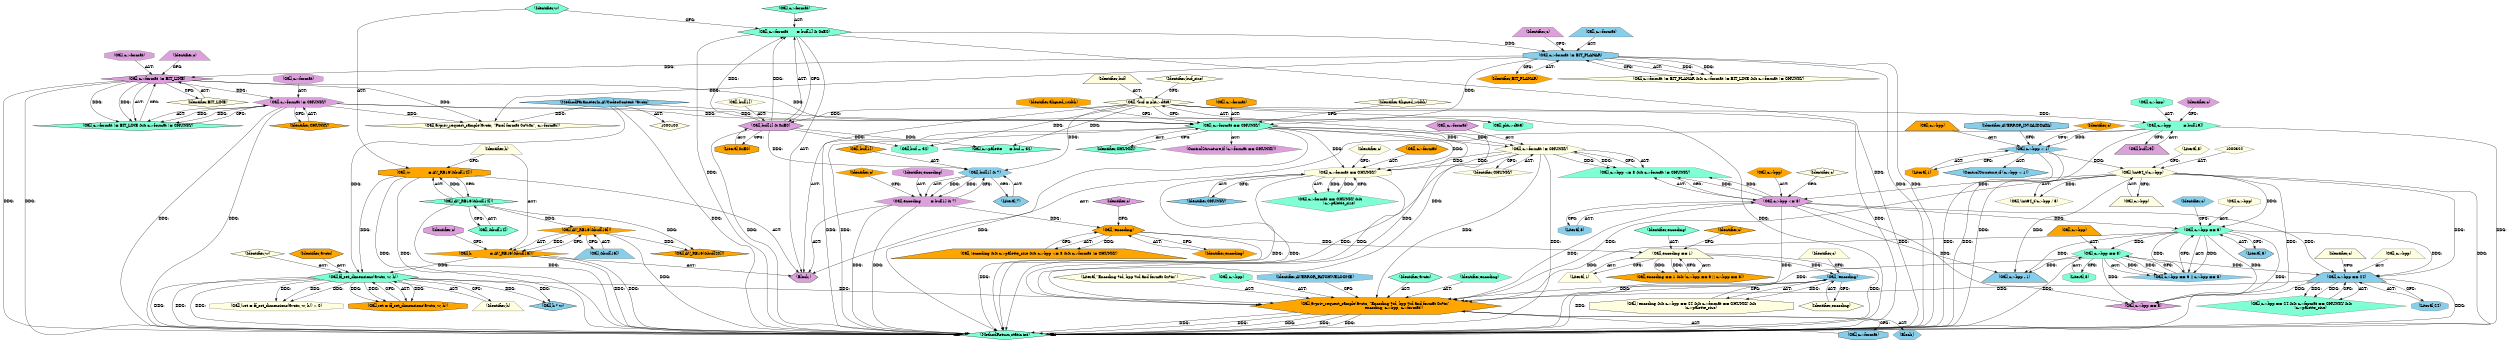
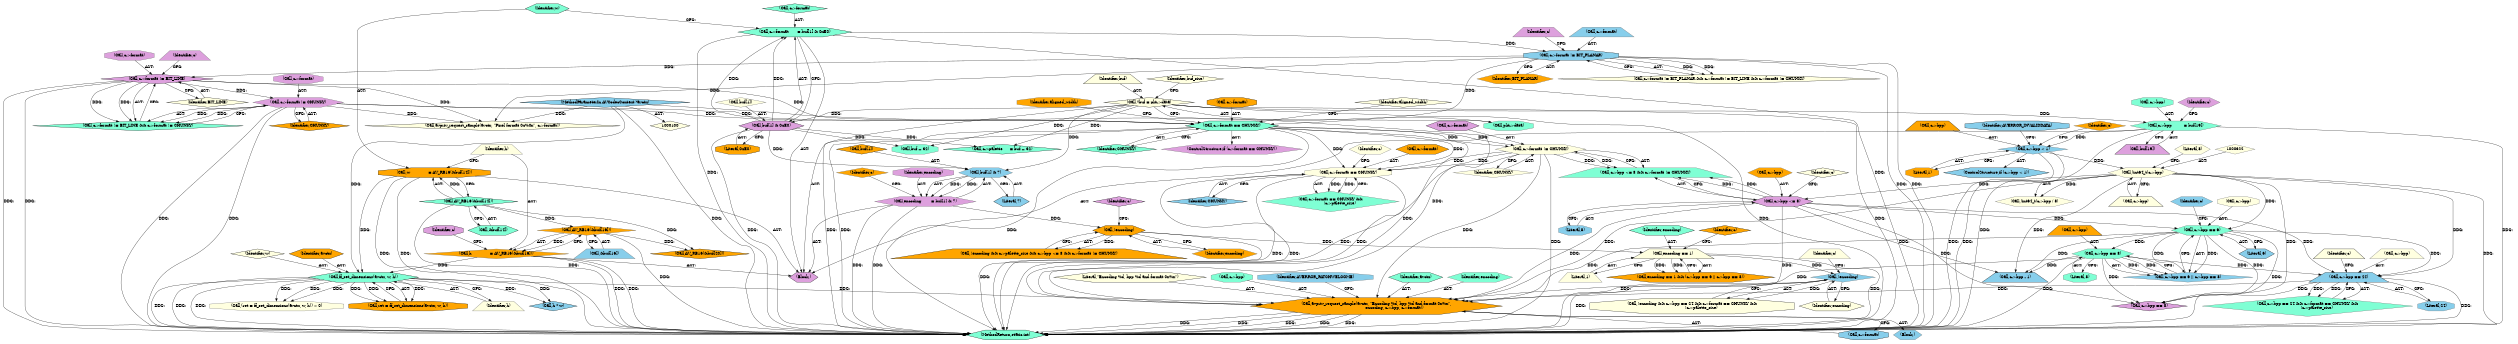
  digraph {
    node [color=black fillcolor=lightyellow shape=hexagon style=filled]
    n1 [fillcolor=orange label="(Call,avpriv_request_sample(avctx, \"Encoding %d, bpp %d and format 0x%x\",\n                              encoding, c->bpp, c->format))"]
    n2 [fillcolor=skyblue label="(Call,c->format)" shape=octagon]
-   n3 [fillcolor=aquamarine label="(MethodReturn,static int)" shape=diamond]
+   n3 [fillcolor=aquamarine label="(MethodReturn,static int)"]
    n4 [color=gray40 fillcolor=skyblue label="(Block,)"]
    n5 [fillcolor=aquamarine label="(Call,ff_set_dimensions(avctx, w, h))"]
    n6 [color=gray40 label="(Call,(ret = ff_set_dimensions(avctx, w, h)) < 0)" shape=octagon]
    n7 [fillcolor=orange label="(Call,ret = ff_set_dimensions(avctx, w, h))" shape=octagon]
    n8 [color=gray40 label="(Identifier,h)" shape=trapezium]
    n9 [fillcolor=skyblue label="(Call,h * w)" shape=diamond]
    n10 [fillcolor=skyblue label="(MethodParameterIn,AVCodecContext *avctx)" shape=diamond]
    n11 [label="(Call,avpriv_request_sample(avctx, \"Pixel format 0x%0x\", c->format))" shape=diamond]
    1000100 [shape=diamond]
    n13 [fillcolor=orange label="(Call,w               = AV_RB16(&buf[14]))" shape=octagon]
    n14 [fillcolor=aquamarine label="(Call,AV_RB16(&buf[14]))" shape=diamond]
    n15 [fillcolor=plum label="(Block,)"]
    n16 [color=gray40 fillcolor=orange label="(Call,AV_RB16(&buf[16]))" shape=diamond]
    n17 [fillcolor=aquamarine label="(Call,&buf[14])"]
    n18 [fillcolor=orange label="(Call,AV_RB16(&buf[20]))" shape=diamond]
    n19 [color=gray40 fillcolor=orange label="(Call,h               = AV_RB16(&buf[16]))" shape=diamond]
    n20 [color=gray40 fillcolor=skyblue label="(Call,&buf[16])" shape=trapezium]
    n21 [color=gray40 fillcolor=skyblue label="(Call,!encoding)" shape=diamond]
    n22 [label="(Call,!encoding && c->bpp == 24 && c->format == CHUNKY &&\n               !c->palette_size)" shape=octagon]
    n23 [label="(Identifier,encoding)"]
    n24 [label="(Call,encoding == 1)" shape=trapezium]
    n25 [fillcolor=orange label="(Call,encoding == 1 && (c->bpp == 6 || c->bpp == 8))"]
    n26 [color=gray40 label="(Literal,1)" shape=trapezium]
    n27 [fillcolor=orange label="(Call,!encoding)"]
    n28 [fillcolor=orange label="(Call,!encoding && c->palette_size && c->bpp <= 8 && c->format != CHUNKY)" shape=trapezium]
    n29 [color=gray40 fillcolor=orange label="(Identifier,encoding)"]
    n30 [color=gray40 fillcolor=plum label="(Call,encoding        = buf[1] & 7)"]
    n31 [color=gray40 fillcolor=skyblue label="(Call,buf[1] & 7)"]
    n32 [fillcolor=skyblue label="(Literal,7)"]
    n33 [fillcolor=plum label="(Call,buf[1] & 0xE0)"]
    n34 [color=gray40 fillcolor=aquamarine label="(Call,buf + 32)" shape=octagon]
    n35 [fillcolor=aquamarine label="(Call,c->palette      = buf + 32)" shape=diamond]
    n36 [fillcolor=aquamarine label="(Call,c->format       = buf[1] & 0xE0)"]
    n37 [fillcolor=orange label="(Literal,0xE0)" shape=octagon]
    n38 [label="(Call,*buf = pkt->data)" shape=diamond]
    n39 [color=gray40 fillcolor=aquamarine label="(Call,c->bpp          = buf[19])"]
    n40 [color=gray40 fillcolor=aquamarine label="(Call,pkt->data)" shape=octagon]
    n41 [color=gray40 fillcolor=skyblue label="(Call,c->bpp < 1)" shape=diamond]
    n42 [fillcolor=plum label="(Call,buf[19])" shape=trapezium]
    n43 [fillcolor=plum label="(Call,c->bpp <= 8)"]
    n44 [fillcolor=skyblue label="(Call,c->bpp == 24)" shape=trapezium]
    n45 [color=gray40 fillcolor=aquamarine label="(Call,c->bpp == 6)"]
    n46 [color=gray40 fillcolor=skyblue label="(Literal,8)" shape=octagon]
    n47 [fillcolor=plum label="(Call,c->bpp == 8)" shape=diamond]
    n48 [color=gray40 fillcolor=aquamarine label="(Call,c->bpp <= 8 && c->format != CHUNKY)" shape=trapezium]
    n49 [fillcolor=skyblue label="(Call,c->bpp - 1)" shape=trapezium]
    n50 [color=gray40 fillcolor=aquamarine label="(Call,c->bpp == 24 && c->format == CHUNKY &&\n               !c->palette_size)" shape=diamond]
    n51 [color=gray40 fillcolor=skyblue label="(Literal,24)" shape=octagon]
    n52 [color=gray40 fillcolor=aquamarine label="(Call,c->bpp == 8)"]
    n53 [color=gray40 fillcolor=skyblue label="(Call,c->bpp == 6 || c->bpp == 8)" shape=diamond]
    n54 [fillcolor=skyblue label="(Literal,6)"]
    n55 [color=gray40 label="(Call,c->format != CHUNKY)"]
    n56 [color=gray40 label="(Call,(int64_t)c->bpp)"]
    n57 [color=gray40 label="(Call,(int64_t)c->bpp / 8)"]
    n58 [label="(Call,c->bpp)" shape=trapezium]
    n59 [color=gray40 fillcolor=orange label="(Literal,1)" shape=octagon]
    n60 [fillcolor=skyblue label="(ControlStructure,if (c->bpp < 1))"]
    n61 [color=gray40 fillcolor=aquamarine label="(Literal,8)" shape=octagon]
    n62 [color=gray40 label="(Call,c->format == CHUNKY)" shape=octagon]
    n63 [color=gray40 label="(Identifier,CHUNKY)" shape=diamond]
    n64 [fillcolor=skyblue label="(Identifier,CHUNKY)" shape=diamond]
    n65 [color=gray40 fillcolor=aquamarine label="(Call,c->format == CHUNKY &&\n               !c->palette_size)" shape=diamond]
    n66 [fillcolor=aquamarine label="(Call,c->format == CHUNKY)"]
    n67 [fillcolor=aquamarine label="(Identifier,CHUNKY)" shape=diamond]
    n68 [color=gray40 fillcolor=plum label="(ControlStructure,if (c->format == CHUNKY))"]
    n69 [fillcolor=plum label="(Call,c->format != BIT_LINE)" shape=diamond]
    n70 [color=gray40 fillcolor=plum label="(Call,c->format != CHUNKY)"]
    n71 [fillcolor=aquamarine label="(Call,c->format != BIT_LINE && c->format != CHUNKY)" shape=diamond]
    n72 [label="(Identifier,BIT_LINE)" shape=diamond]
    n73 [fillcolor=orange label="(Identifier,CHUNKY)" shape=diamond]
    n74 [fillcolor=skyblue label="(Call,c->format != BIT_PLANAR)" shape=octagon]
    n75 [label="(Call,c->format != BIT_PLANAR && c->format != BIT_LINE && c->format != CHUNKY)" shape=diamond]
    n76 [color=gray40 fillcolor=orange label="(Identifier,BIT_PLANAR)"]
    n77 [fillcolor=orange label="(Call,c->format)"]
    n78 [color=gray40 fillcolor=plum label="(Identifier,c)" shape=trapezium]
    n79 [label="(Identifier,w)" shape=diamond]
    n80 [fillcolor=orange label="(Identifier,c)" shape=diamond]
    n81 [fillcolor=aquamarine label="(Identifier,w)"]
    n82 [color=gray40 fillcolor=plum label="(Identifier,c)"]
    n83 [label="(Literal,\"Encoding %d, bpp %d and format 0x%x\")"]
    n84 [color=gray40 label="(Call,buf[1])" shape=diamond]
    n85 [color=gray40 fillcolor=aquamarine label="(Call,c->bpp)" shape=octagon]
    n86 [label="(Identifier,c)" shape=diamond]
    n87 [color=gray40 fillcolor=skyblue label="(Identifier,c)"]
    n88 [fillcolor=plum label="(Identifier,c)" shape=diamond]
    n89 [color=gray40 fillcolor=aquamarine label="(Call,c->bpp)" shape=octagon]
    n90 [fillcolor=plum label="(Call,c->format)"]
    n91 [fillcolor=orange label="(Call,buf[1])" shape=diamond]
    n92 [color=gray40 label="(Identifier,h)" shape=trapezium]
    n93 [color=gray40 fillcolor=skyblue label="(Call,c->format)" shape=trapezium]
    n94 [label="(Identifier,c)" shape=trapezium]
    n95 [color=gray40 fillcolor=orange label="(Identifier,aligned_width)" shape=octagon]
    n96 [fillcolor=orange label="(Call,c->bpp)" shape=trapezium]
    n97 [color=gray40 fillcolor=orange label="(Identifier,c)" shape=diamond]
    n98 [label="(Identifier,buf_size)" shape=diamond]
    n99 [color=gray40 fillcolor=skyblue label="(Identifier,AVERROR_PATCHWELCOME)" shape=octagon]
    n100 [label="(Identifier,buf)" shape=trapezium]
    n101 [fillcolor=skyblue label="(Identifier,AVERROR_INVALIDDATA)" shape=octagon]
    n102 [fillcolor=orange label="(Call,c->format)" shape=octagon]
    n103 [color=gray40 label="(Call,c->bpp)" shape=octagon]
    n104 [fillcolor=plum label="(Identifier,c)" shape=octagon]
    n105 [color=gray40 fillcolor=plum label="(Call,c->format)" shape=octagon]
    n106 [fillcolor=aquamarine label="(Identifier,avctx)"]
    n107 [color=gray40 fillcolor=plum label="(Identifier,c)" shape=trapezium]
    n108 [color=gray40 fillcolor=orange label="(Call,c->bpp)"]
    n109 [fillcolor=orange label="(Call,c->bpp)" shape=trapezium]
    n110 [color=gray40 label="(Literal,8)"]
    n111 [color=gray40 fillcolor=plum label="(Call,c->format)" shape=octagon]
    n112 [fillcolor=aquamarine label="(Call,c->format)" shape=diamond]
    n113 [color=gray40 fillcolor=orange label="(Identifier,c)" shape=diamond]
    n114 [color=gray40 label="(Identifier,c)" shape=trapezium]
    n115 [label="(Identifier,aligned_width)" shape=diamond]
    n116 [fillcolor=orange label="(Identifier,avctx)"]
    n117 [color=gray40 fillcolor=aquamarine label="(Identifier,encoding)"]
    n118 [color=gray40 label="(Call,c->bpp)" shape=trapezium]
    n119 [color=gray40 fillcolor=plum label="(Identifier,encoding)" shape=octagon]
    n120 [color=gray40 label="(Identifier,c)"]
    n121 [fillcolor=aquamarine label="(Identifier,encoding)"]
    1000322 [color=gray40 shape=diamond]
    n1 -> n2 [label="CFG: "]
    n1 -> n3 [label="DDG: "]
    n1 -> n3 [label="DDG: "]
    n1 -> n3 [label="DDG: "]
    n1 -> n3 [label="DDG: "]
    n1 -> n3 [label="DDG: "]
    n1 -> n4 [label="AST: "]
    n2 -> n1 [label="AST: "]
    n5 -> n1 [label="DDG: "]
    n5 -> n3 [label="DDG: "]
    n5 -> n3 [label="DDG: "]
    n5 -> n3 [label="DDG: "]
    n5 -> n6 [label="DDG: "]
    n5 -> n6 [label="DDG: "]
    n5 -> n6 [label="DDG: "]
    n5 -> n7 [label="AST: "]
    n5 -> n7 [label="DDG: "]
    n5 -> n7 [label="DDG: "]
    n5 -> n7 [label="DDG: "]
    n5 -> n8 [label="CFG: "]
    n5 -> n9 [label="DDG: "]
    n5 -> n9 [label="DDG: "]
    n7 -> n5 [label="CFG: "]
    n8 -> n5 [label="AST: "]
    n10 -> n1 [label="DDG: "]
    n10 -> n3 [label="DDG: "]
    n10 -> n5 [label="DDG: "]
    n10 -> n11 [label="DDG: "]
    n10 -> 1000100 [label="AST: "]
    n13 -> n3 [label="DDG: "]
    n13 -> n3 [label="DDG: "]
    n13 -> n5 [label="DDG: "]
    n13 -> n14 [label="CFG: "]
    n13 -> n15 [label="AST: "]
    n14 -> n3 [label="DDG: "]
    n14 -> n13 [label="AST: "]
    n14 -> n13 [label="DDG: "]
    n14 -> n16 [label="DDG: "]
    n14 -> n17 [label="CFG: "]
    n14 -> n18 [label="DDG: "]
    n16 -> n3 [label="DDG: "]
    n16 -> n18 [label="DDG: "]
    n16 -> n19 [label="AST: "]
    n16 -> n19 [label="DDG: "]
    n16 -> n20 [label="CFG: "]
    n17 -> n14 [label="AST: "]
    n19 -> n3 [label="DDG: "]
    n19 -> n3 [label="DDG: "]
    n19 -> n5 [label="DDG: "]
    n19 -> n15 [label="AST: "]
    n19 -> n16 [label="CFG: "]
    n20 -> n16 [label="AST: "]
    n21 -> n1 [label="DDG: "]
    n21 -> n3 [label="DDG: "]
    n21 -> n22 [label="AST: "]
    n21 -> n22 [label="DDG: "]
    n21 -> n23 [label="CFG: "]
    n22 -> n21 [label="CFG: "]
    n23 -> n21 [label="AST: "]
    n24 -> n3 [label="DDG: "]
    n24 -> n21 [label="DDG: "]
    n24 -> n25 [label="AST: "]
    n24 -> n25 [label="DDG: "]
    n24 -> n25 [label="DDG: "]
    n24 -> n26 [label="CFG: "]
    n25 -> n24 [label="CFG: "]
    n26 -> n24 [label="AST: "]
    n27 -> n3 [label="DDG: "]
    n27 -> n24 [label="DDG: "]
    n27 -> n28 [label="AST: "]
    n27 -> n28 [label="DDG: "]
    n27 -> n29 [label="CFG: "]
    n28 -> n27 [label="CFG: "]
    n29 -> n27 [label="AST: "]
    n30 -> n3 [label="DDG: "]
    n30 -> n3 [label="DDG: "]
    n30 -> n15 [label="AST: "]
    n30 -> n27 [label="DDG: "]
-   n30 -> n31 [label="CFG: "]
+   n30 -> n31 [label="AST: "]
    n31 -> n30 [label="AST: "]
    n31 -> n30 [label="DDG: "]
    n31 -> n30 [label="DDG: "]
    n31 -> n32 [label="CFG: "]
    n32 -> n31 [label="AST: "]
    n33 -> n3 [label="DDG: "]
    n33 -> n31 [label="DDG: "]
    n33 -> n34 [label="DDG: "]
    n33 -> n35 [label="DDG: "]
    n33 -> n36 [label="AST: "]
    n33 -> n36 [label="DDG: "]
    n33 -> n36 [label="DDG: "]
    n33 -> n37 [label="CFG: "]
    n36 -> n3 [label="DDG: "]
    n36 -> n3 [label="DDG: "]
    n36 -> n15 [label="AST: "]
    n36 -> n33 [label="CFG: "]
    n36 -> n74 [label="DDG: "]
    n37 -> n33 [label="AST: "]
    n38 -> n3 [label="DDG: "]
    n38 -> n3 [label="DDG: "]
    n38 -> n15 [label="AST: "]
    n38 -> n31 [label="DDG: "]
    n38 -> n33 [label="DDG: "]
    n38 -> n34 [label="DDG: "]
    n38 -> n35 [label="DDG: "]
    n38 -> n39 [label="DDG: "]
    n38 -> n40 [label="CFG: "]
    n39 -> n3 [label="DDG: "]
    n39 -> n3 [label="DDG: "]
    n39 -> n15 [label="AST: "]
    n39 -> n41 [label="DDG: "]
    n39 -> n42 [label="CFG: "]
    n40 -> n38 [label="AST: "]
    n41 -> n3 [label="DDG: "]
    n41 -> n3 [label="DDG: "]
    n41 -> n56 [label="DDG: "]
    n41 -> n59 [label="CFG: "]
    n41 -> n60 [label="AST: "]
    n42 -> n39 [label="AST: "]
    n43 -> n1 [label="DDG: "]
    n43 -> n3 [label="DDG: "]
    n43 -> n44 [label="DDG: "]
    n43 -> n45 [label="DDG: "]
    n43 -> n46 [label="CFG: "]
    n43 -> n47 [label="DDG: "]
    n43 -> n48 [label="AST: "]
    n43 -> n48 [label="DDG: "]
    n43 -> n48 [label="DDG: "]
    n43 -> n49 [label="DDG: "]
    n44 -> n1 [label="DDG: "]
    n44 -> n3 [label="DDG: "]
    n44 -> n47 [label="DDG: "]
    n44 -> n50 [label="AST: "]
    n44 -> n50 [label="DDG: "]
    n44 -> n50 [label="DDG: "]
    n44 -> n51 [label="CFG: "]
    n45 -> n1 [label="DDG: "]
    n45 -> n3 [label="DDG: "]
    n45 -> n44 [label="DDG: "]
    n45 -> n47 [label="DDG: "]
    n45 -> n49 [label="DDG: "]
    n45 -> n52 [label="DDG: "]
    n45 -> n53 [label="AST: "]
    n45 -> n53 [label="DDG: "]
    n45 -> n53 [label="DDG: "]
    n45 -> n54 [label="CFG: "]
    n46 -> n43 [label="AST: "]
    n48 -> n43 [label="CFG: "]
    n48 -> n55 [label="CFG: "]
    n50 -> n44 [label="CFG: "]
    n51 -> n44 [label="AST: "]
    n52 -> n1 [label="DDG: "]
    n52 -> n3 [label="DDG: "]
    n52 -> n44 [label="DDG: "]
    n52 -> n47 [label="DDG: "]
    n52 -> n49 [label="DDG: "]
    n52 -> n53 [label="AST: "]
    n52 -> n53 [label="DDG: "]
    n52 -> n53 [label="DDG: "]
    n52 -> n61 [label="CFG: "]
    n53 -> n45 [label="CFG: "]
    n53 -> n52 [label="CFG: "]
    n54 -> n45 [label="AST: "]
    n55 -> n1 [label="DDG: "]
    n55 -> n3 [label="DDG: "]
    n55 -> n3 [label="DDG: "]
    n55 -> n48 [label="AST: "]
    n55 -> n48 [label="DDG: "]
    n55 -> n48 [label="DDG: "]
    n55 -> n62 [label="DDG: "]
    n55 -> n62 [label="DDG: "]
    n55 -> n63 [label="CFG: "]
    n56 -> n1 [label="DDG: "]
    n56 -> n3 [label="DDG: "]
    n56 -> n43 [label="DDG: "]
    n56 -> n44 [label="DDG: "]
    n56 -> n45 [label="DDG: "]
    n56 -> n47 [label="DDG: "]
    n56 -> n49 [label="DDG: "]
    n56 -> n57 [label="AST: "]
    n56 -> n57 [label="DDG: "]
    n56 -> n58 [label="CFG: "]
    n58 -> n56 [label="AST: "]
    n59 -> n41 [label="AST: "]
    n61 -> n52 [label="AST: "]
    n62 -> n1 [label="DDG: "]
    n62 -> n3 [label="DDG: "]
    n62 -> n3 [label="DDG: "]
    n62 -> n64 [label="CFG: "]
    n62 -> n65 [label="AST: "]
    n62 -> n65 [label="DDG: "]
    n62 -> n65 [label="DDG: "]
    n63 -> n55 [label="AST: "]
    n64 -> n62 [label="AST: "]
    n65 -> n62 [label="CFG: "]
    n66 -> n1 [label="DDG: "]
    n66 -> n3 [label="DDG: "]
    n66 -> n3 [label="DDG: "]
    n66 -> n3 [label="DDG: "]
    n66 -> n55 [label="DDG: "]
    n66 -> n55 [label="DDG: "]
    n66 -> n62 [label="DDG: "]
    n66 -> n62 [label="DDG: "]
    n66 -> n67 [label="CFG: "]
    n66 -> n68 [label="AST: "]
    n67 -> n66 [label="AST: "]
    n69 -> n3 [label="DDG: "]
    n69 -> n3 [label="DDG: "]
    n69 -> n11 [label="DDG: "]
    n69 -> n66 [label="DDG: "]
    n69 -> n70 [label="DDG: "]
    n69 -> n71 [label="AST: "]
    n69 -> n71 [label="DDG: "]
    n69 -> n71 [label="DDG: "]
    n69 -> n72 [label="CFG: "]
    n70 -> n3 [label="DDG: "]
    n70 -> n3 [label="DDG: "]
    n70 -> n11 [label="DDG: "]
    n70 -> n66 [label="DDG: "]
    n70 -> n66 [label="DDG: "]
    n70 -> n71 [label="AST: "]
    n70 -> n71 [label="DDG: "]
    n70 -> n71 [label="DDG: "]
    n70 -> n73 [label="CFG: "]
    n71 -> n69 [label="CFG: "]
    n71 -> n70 [label="CFG: "]
    n72 -> n69 [label="AST: "]
    n73 -> n70 [label="AST: "]
    n74 -> n3 [label="DDG: "]
    n74 -> n3 [label="DDG: "]
    n74 -> n11 [label="DDG: "]
    n74 -> n66 [label="DDG: "]
    n74 -> n69 [label="DDG: "]
    n74 -> n75 [label="AST: "]
    n74 -> n75 [label="DDG: "]
    n74 -> n75 [label="DDG: "]
    n74 -> n76 [label="CFG: "]
    n75 -> n74 [label="CFG: "]
    n76 -> n74 [label="AST: "]
    n77 -> n62 [label="AST: "]
    n78 -> n74 [label="CFG: "]
    n79 -> n5 [label="AST: "]
    n80 -> n24 [label="CFG: "]
    n81 -> n13 [label="AST: "]
    n81 -> n36 [label="CFG: "]
    n82 -> n39 [label="CFG: "]
    n83 -> n1 [label="AST: "]
    n84 -> n33 [label="AST: "]
    n85 -> n39 [label="AST: "]
    n86 -> n43 [label="CFG: "]
    n87 -> n45 [label="CFG: "]
    n88 -> n27 [label="CFG: "]
    n89 -> n1 [label="AST: "]
    n90 -> n55 [label="AST: "]
    n91 -> n31 [label="AST: "]
    n92 -> n13 [label="CFG: "]
    n92 -> n19 [label="AST: "]
    n93 -> n74 [label="AST: "]
    n94 -> n44 [label="CFG: "]
    n95 -> n66 [label="CFG: "]
    n96 -> n41 [label="AST: "]
    n97 -> n30 [label="CFG: "]
    n98 -> n38 [label="CFG: "]
    n99 -> n1 [label="CFG: "]
    n100 -> n38 [label="AST: "]
    n101 -> n41 [label="CFG: "]
    n102 -> n66 [label="AST: "]
    n103 -> n45 [label="AST: "]
    n104 -> n19 [label="CFG: "]
    n105 -> n70 [label="AST: "]
    n106 -> n1 [label="AST: "]
    n107 -> n69 [label="CFG: "]
    n108 -> n43 [label="AST: "]
    n109 -> n52 [label="AST: "]
    n110 -> n56 [label="CFG: "]
    n111 -> n69 [label="AST: "]
    n112 -> n36 [label="AST: "]
    n113 -> n41 [label="CFG: "]
    n114 -> n21 [label="CFG: "]
    n115 -> n66 [label="CFG: "]
    n116 -> n5 [label="AST: "]
    n117 -> n1 [label="AST: "]
    n118 -> n44 [label="AST: "]
    n119 -> n30 [label="AST: "]
    n120 -> n62 [label="CFG: "]
    n121 -> n24 [label="AST: "]
    1000322 -> n56 [label="AST: "]
  }
